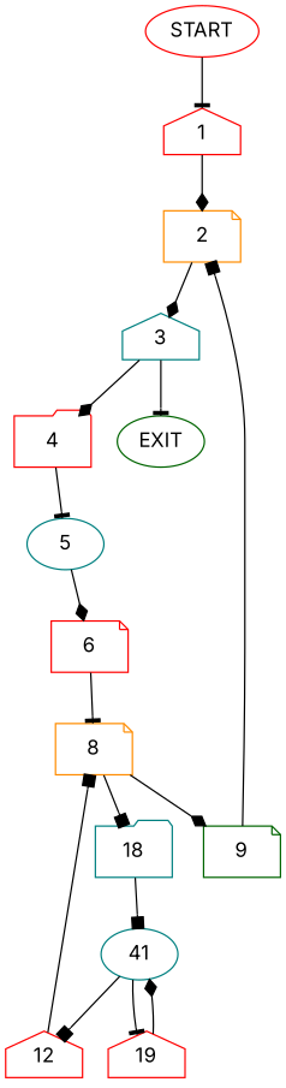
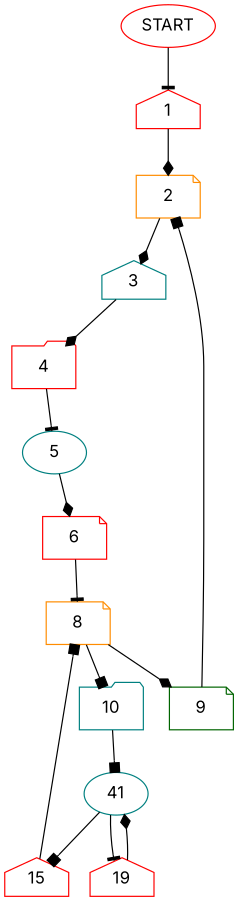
  digraph {
    fontname=Inter
    node [color=red fontname=Inter shape=ellipse]
    edge [arrowhead=diamond fontname=Inter]
    n1 [label=START]
    1 [shape=house]
    2 [color=darkorange shape=note]
-   n4 [color=darkgreen label=EXIT]
    3 [color=teal shape=house]
    4 [shape=folder]
    5 [color=teal]
    6 [shape=note]
    8 [color=darkorange shape=note]
    9 [color=darkgreen shape=note]
-   10 [color=teal shape=folder label=18]
+   10 [color=teal shape=folder]
    n12 [color=teal label=41]
-   12 [shape=house]
+   12 [shape=house label=15]
    n14 [label=19 shape=house]
    n1 -> 1 [arrowhead=tee]
    1 -> 2
    2 -> 3
-   3 -> n4 [arrowhead=tee]
    3 -> 4
    4 -> 5 [arrowhead=tee]
    5 -> 6
    6 -> 8 [arrowhead=tee]
    8 -> 9
    8 -> 10 [arrowhead=box]
    9 -> 2 [arrowhead=box]
    10 -> n12 [arrowhead=box]
    n12 -> 12 [arrowhead=box]
    n12 -> n14 [arrowhead=tee]
    12 -> 8 [arrowhead=box]
    n14 -> n12
  }
